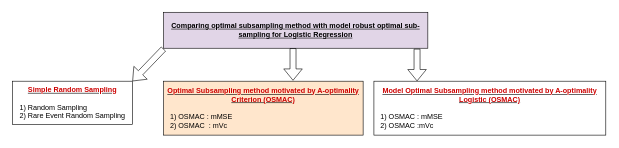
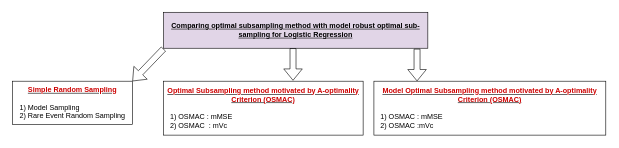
  <mxCell id="0" />
  <mxCell id="1" parent="0" />
- <mxCell id="2" value="&lt;div&gt;&lt;span&gt;&lt;u&gt;&lt;b&gt;&lt;font color=&quot;#cc0000&quot;&gt;Simple Random Sampling&lt;/font&gt;&lt;/b&gt;&lt;/u&gt;&lt;/span&gt;&lt;/div&gt;&lt;div&gt;&lt;span&gt;&lt;br&gt;&lt;/span&gt;&lt;/div&gt;&lt;div style=&quot;text-align: left&quot;&gt;&lt;span&gt;1) Random Sampling&lt;/span&gt;&lt;/div&gt;&lt;div style=&quot;text-align: left&quot;&gt;&lt;span&gt;2) Rare Event Random Sampling&lt;/span&gt;&lt;/div&gt;" style="rounded=0;whiteSpace=wrap;html=1;align=center;" parent="1" vertex="1"><mxGeometry x="20" y="135" width="200" height="72" as="geometry" /></mxCell>
- <mxCell id="3" value="&lt;b&gt;&lt;u&gt;&lt;font color=&quot;#cc0000&quot;&gt;Optimal Subsampling method motivated by A-optimality Criterion (OSMAC)&lt;/font&gt;&lt;br&gt;&lt;/u&gt;&lt;/b&gt;&lt;br&gt;&lt;div style=&quot;text-align: justify&quot;&gt;&lt;span&gt;&amp;nbsp; &amp;nbsp;1) OSMAC : mMSE&lt;/span&gt;&lt;/div&gt;&lt;div style=&quot;text-align: justify&quot;&gt;&lt;span&gt;&amp;nbsp; &amp;nbsp;2) OSMAC&amp;nbsp; : mVc&lt;/span&gt;&lt;/div&gt;" style="rounded=0;whiteSpace=wrap;html=1;fillColor=#ffe6cc;" parent="1" vertex="1"><mxGeometry x="272" y="135" width="333" height="90" as="geometry" /></mxCell>
+ <mxCell id="2" value="&lt;div&gt;&lt;span&gt;&lt;u&gt;&lt;b&gt;&lt;font color=&quot;#cc0000&quot;&gt;Simple Random Sampling&lt;/font&gt;&lt;/b&gt;&lt;/u&gt;&lt;/span&gt;&lt;/div&gt;&lt;div&gt;&lt;span&gt;&lt;br&gt;&lt;/span&gt;&lt;/div&gt;&lt;div style=&quot;text-align: left&quot;&gt;&lt;span&gt;1) Model Sampling&lt;/span&gt;&lt;/div&gt;&lt;div style=&quot;text-align: left&quot;&gt;&lt;span&gt;2) Rare Event Random Sampling&lt;/span&gt;&lt;/div&gt;" style="rounded=0;whiteSpace=wrap;html=1;align=center;" parent="1" vertex="1"><mxGeometry x="20" y="135" width="200" height="72" as="geometry" /></mxCell>
+ <mxCell id="3" value="&lt;b&gt;&lt;u&gt;&lt;font color=&quot;#cc0000&quot;&gt;Optimal Subsampling method motivated by A-optimality Criterion (OSMAC)&lt;/font&gt;&lt;br&gt;&lt;/u&gt;&lt;/b&gt;&lt;br&gt;&lt;div style=&quot;text-align: justify&quot;&gt;&lt;span&gt;&amp;nbsp; &amp;nbsp;1) OSMAC : mMSE&lt;/span&gt;&lt;/div&gt;&lt;div style=&quot;text-align: justify&quot;&gt;&lt;span&gt;&amp;nbsp; &amp;nbsp;2) OSMAC&amp;nbsp; : mVc&lt;/span&gt;&lt;/div&gt;" style="rounded=0;whiteSpace=wrap;html=1;" parent="1" vertex="1"><mxGeometry x="272" y="135" width="333" height="90" as="geometry" /></mxCell>
  <mxCell id="4" value="Comparing optimal subsampling method with model robust optimal sub-sampling for Logistic Regression" style="rounded=0;whiteSpace=wrap;html=1;fontStyle=5;fillColor=#e1d5e7;" parent="1" vertex="1"><mxGeometry x="272" y="20" width="441" height="60" as="geometry" /></mxCell>
- <mxCell id="5" value="&lt;b&gt;&lt;u&gt;&lt;font color=&quot;#cc0000&quot;&gt;Model Optimal Subsampling method motivated by A-optimality Logistic (OSMAC)&lt;/font&gt;&lt;br&gt;&lt;/u&gt;&lt;/b&gt;&lt;br&gt;&lt;div style=&quot;text-align: justify&quot;&gt;&lt;span&gt;&amp;nbsp; &amp;nbsp;1) OSMAC : mMSE&lt;/span&gt;&lt;/div&gt;&lt;div style=&quot;text-align: justify&quot;&gt;&lt;span&gt;&amp;nbsp; &amp;nbsp;2) OSMAC :mVc&lt;/span&gt;&lt;/div&gt;" style="rounded=0;whiteSpace=wrap;html=1;" vertex="1" parent="1"><mxGeometry x="623" y="135" width="387" height="90" as="geometry" /></mxCell>
+ <mxCell id="5" value="&lt;b&gt;&lt;u&gt;&lt;font color=&quot;#cc0000&quot;&gt;Model Optimal Subsampling method motivated by A-optimality Criterion (OSMAC)&lt;/font&gt;&lt;br&gt;&lt;/u&gt;&lt;/b&gt;&lt;br&gt;&lt;div style=&quot;text-align: justify&quot;&gt;&lt;span&gt;&amp;nbsp; &amp;nbsp;1) OSMAC : mMSE&lt;/span&gt;&lt;/div&gt;&lt;div style=&quot;text-align: justify&quot;&gt;&lt;span&gt;&amp;nbsp; &amp;nbsp;2) OSMAC :mVc&lt;/span&gt;&lt;/div&gt;" style="rounded=0;whiteSpace=wrap;html=1;" vertex="1" parent="1"><mxGeometry x="623" y="135" width="387" height="90" as="geometry" /></mxCell>
  <mxCell id="6" value="" style="shape=flexArrow;endArrow=classic;html=1;rounded=0;fontFamily=Verdana;fontSize=13;fontColor=#0000FF;" edge="1" parent="1"><mxGeometry width="50" height="50" relative="1" as="geometry"><mxPoint x="488" y="80" as="sourcePoint" /><mxPoint x="488" y="134" as="targetPoint" /></mxGeometry></mxCell>
  <mxCell id="7" value="" style="shape=flexArrow;endArrow=classic;html=1;rounded=0;fontFamily=Verdana;fontSize=13;fontColor=#0000FF;" edge="1" parent="1"><mxGeometry width="50" height="50" relative="1" as="geometry"><mxPoint x="695" y="81" as="sourcePoint" /><mxPoint x="695" y="135" as="targetPoint" /></mxGeometry></mxCell>
  <mxCell id="8" value="" style="shape=flexArrow;endArrow=classic;html=1;rounded=0;fontFamily=Verdana;fontSize=13;fontColor=#0000FF;" edge="1" parent="1"><mxGeometry width="50" height="50" relative="1" as="geometry"><mxPoint x="272" y="81" as="sourcePoint" /><mxPoint x="220" y="135" as="targetPoint" /></mxGeometry></mxCell>
